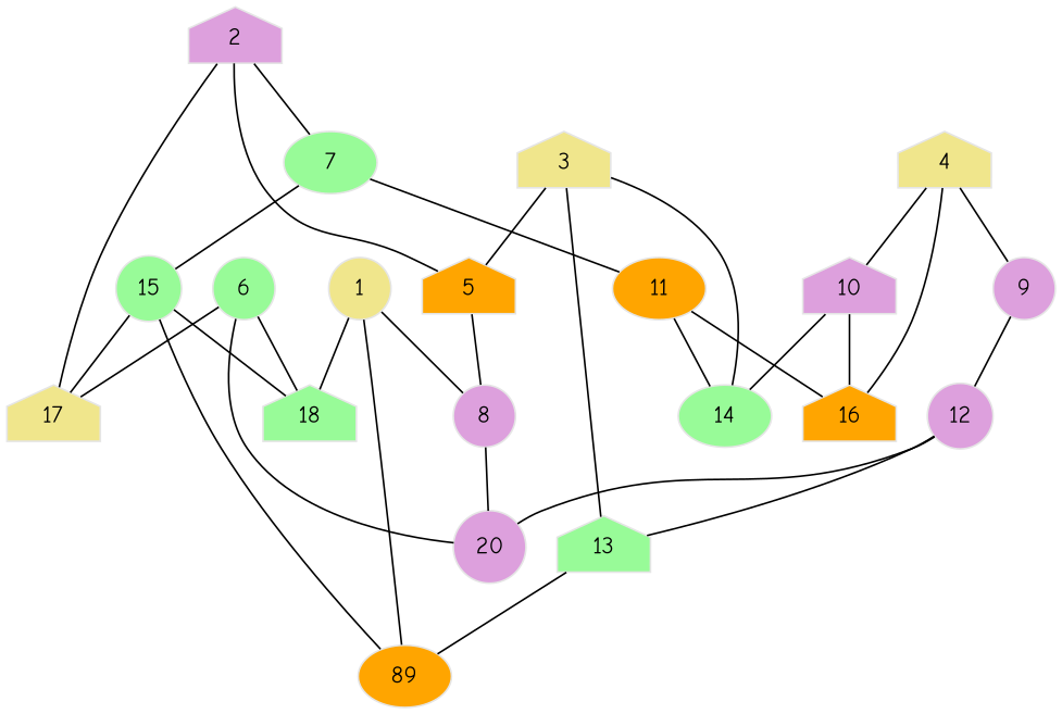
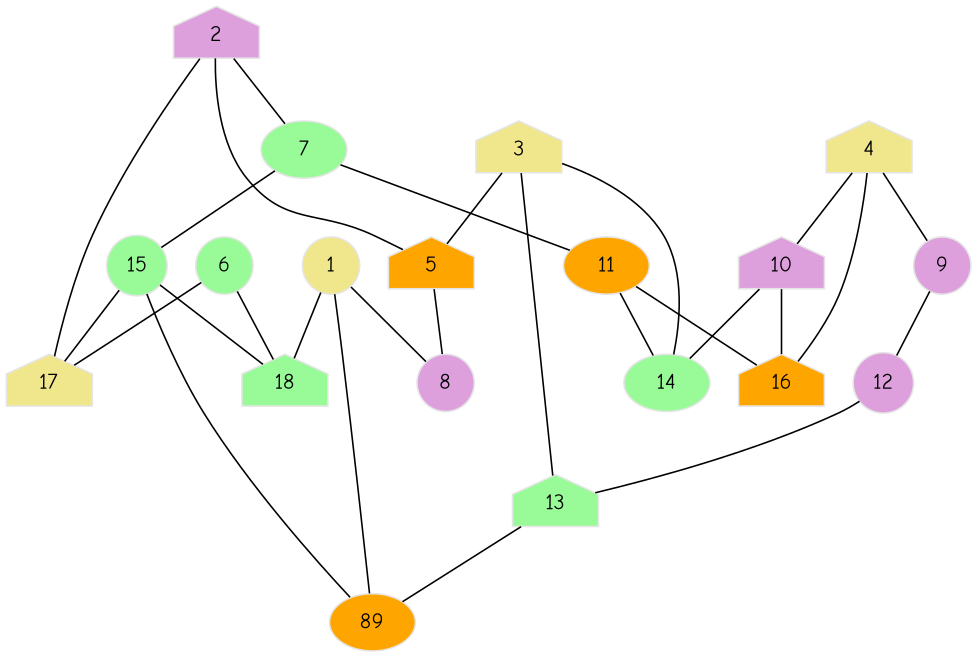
  graph {
    fontname="Comic Neue"
    node [color=gray90 fillcolor=plum fontname="Comic Neue" shape=house style=filled]
    edge [fontname="Comic Neue"]
    1 [fillcolor=khaki shape=circle]
    8 [shape=circle]
    18 [fillcolor=palegreen]
    n4 [fillcolor=orange label=89 shape=ellipse]
-   20 [shape=circle]
    5 [fillcolor=orange]
    2
    7 [fillcolor=palegreen shape=ellipse]
    17 [fillcolor=khaki]
    11 [fillcolor=orange shape=ellipse]
    15 [fillcolor=palegreen shape=circle]
    3 [fillcolor=khaki]
    13 [fillcolor=palegreen]
    14 [fillcolor=palegreen shape=ellipse]
    4 [fillcolor=khaki]
    9 [shape=circle]
    10
    16 [fillcolor=orange]
    12 [shape=circle]
    6 [fillcolor=palegreen shape=circle]
    1 -- 8
    1 -- 18
    1 -- n4
-   8 -- 20
    5 -- 8
    2 -- 5
    2 -- 7
    2 -- 17
    7 -- 11
    7 -- 15
    11 -- 14
    11 -- 16
    15 -- 18
    15 -- n4
    15 -- 17
    3 -- 5
    3 -- 13
    3 -- 14
    13 -- n4
    4 -- 9
    4 -- 10
    4 -- 16
    9 -- 12
    10 -- 14
    10 -- 16
-   12 -- 20
    12 -- 13
    6 -- 18
-   6 -- 20
    6 -- 17
  }
